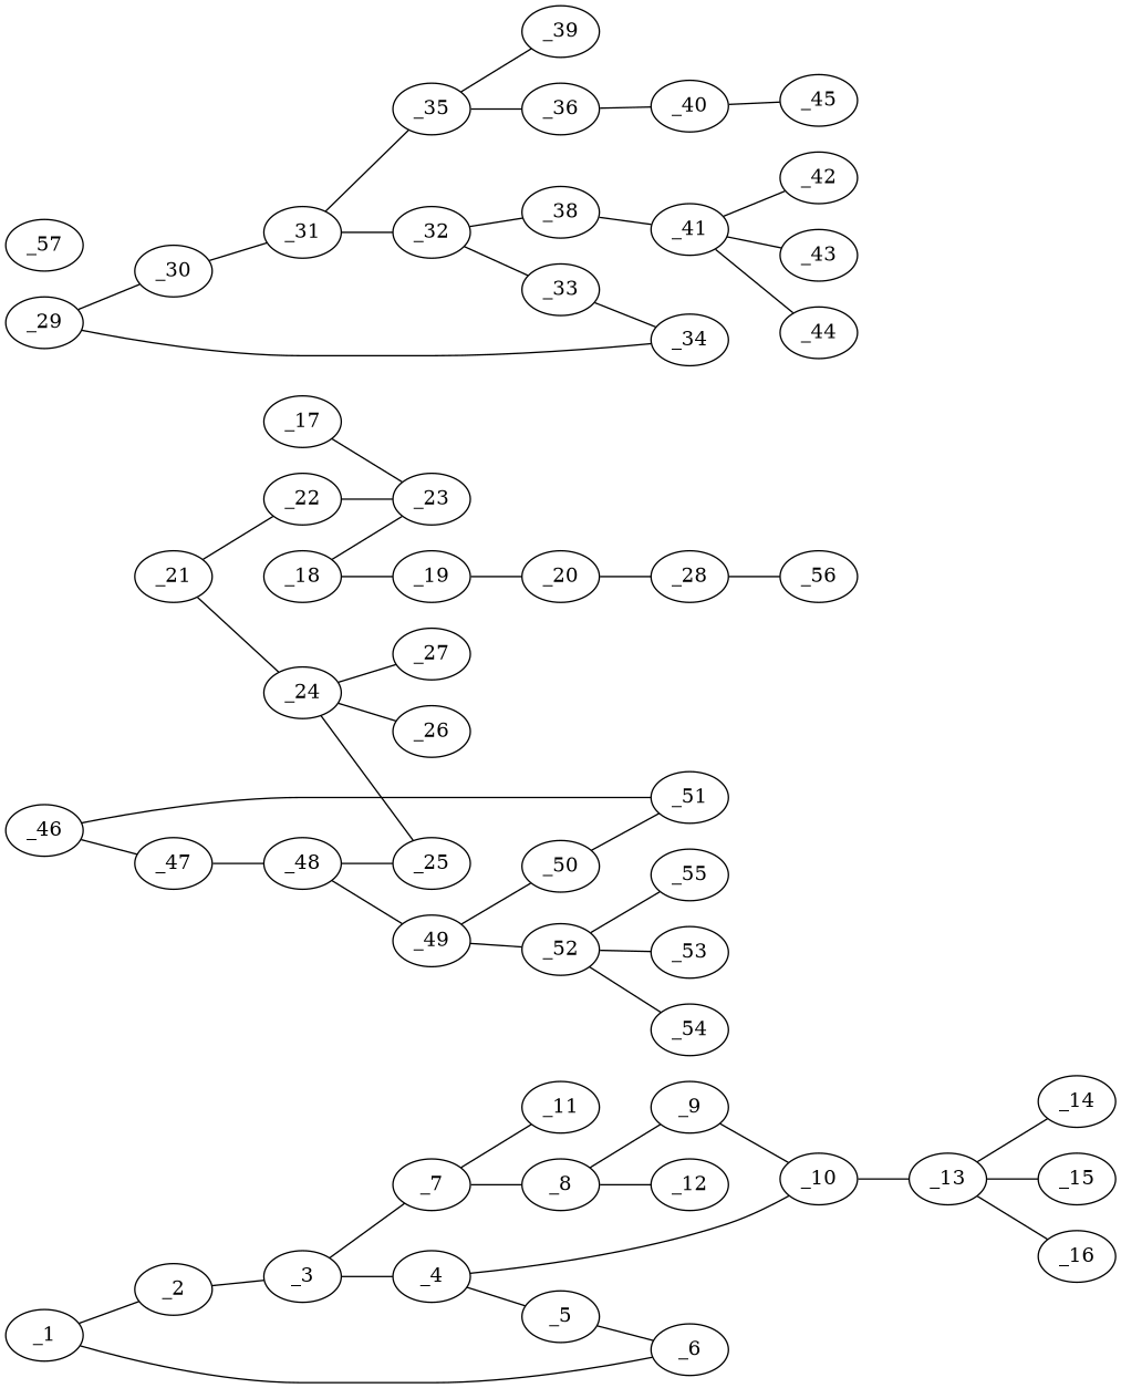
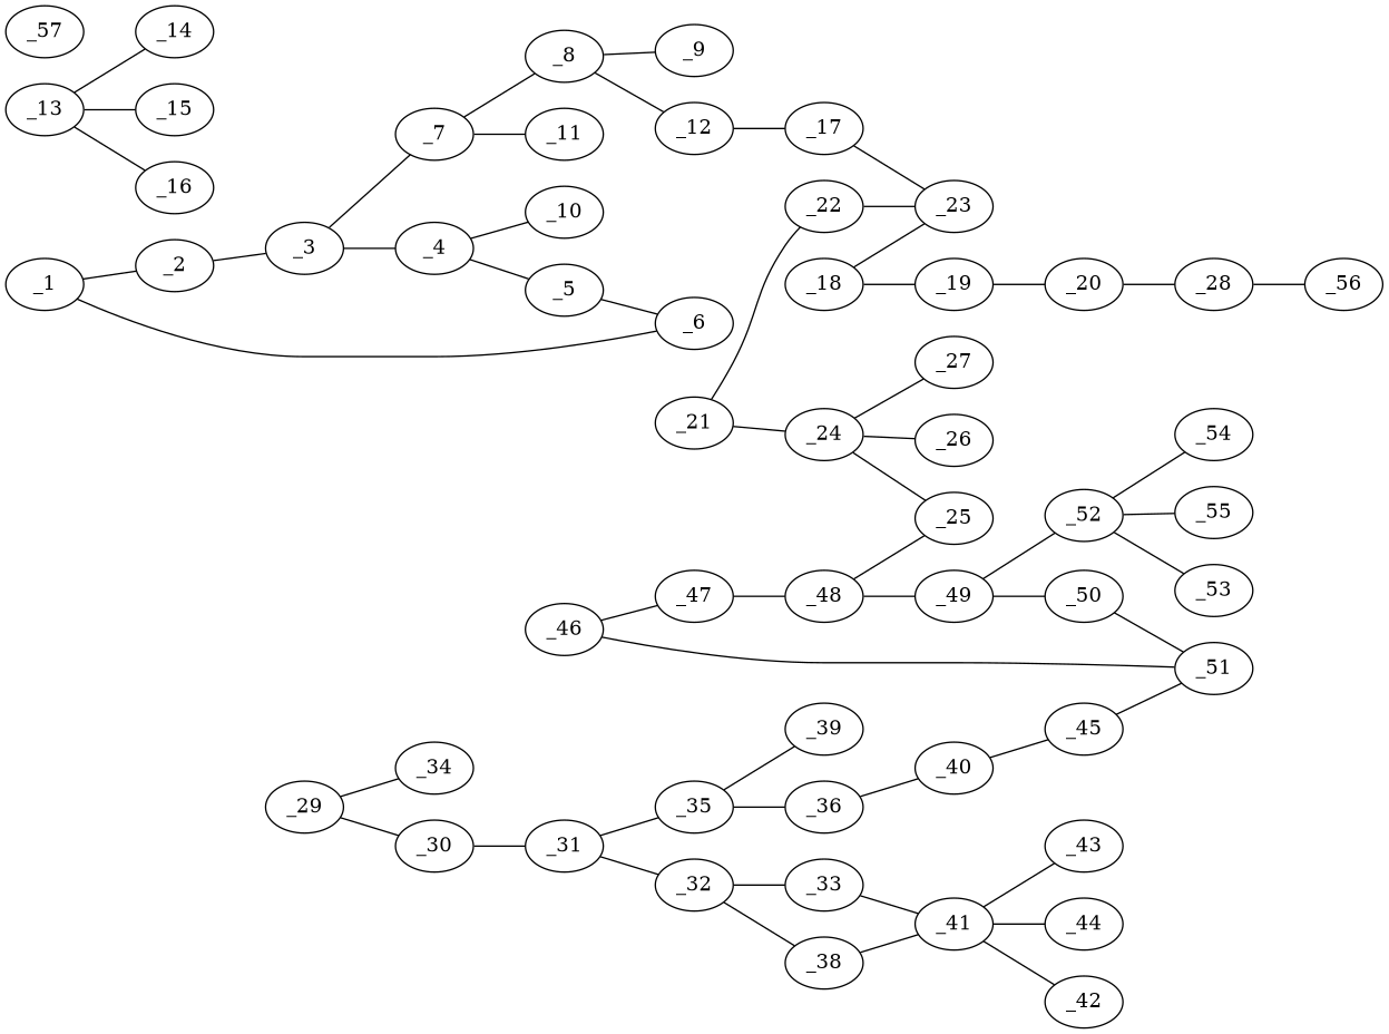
  graph {
    rankdir=LR
    node [charge=0 chem=1 symbol="C  " x=4.5981 y=1.25]
    edge [valence=1]
    _1 [x=2 y=-1.75]
    _2 [chem=4 symbol="N  " x=2.866 y=-1.25]
    _6 [x=2 y=-2.75]
    _3 [x=3.7321 y=-1.75]
    _4 [x=3.7321 y=-2.75]
    _7 [y=-1.25]
    _5 [x=2.866 y=-3.25]
    _10 [y=-3.25]
    _8 [x=5.4641 y=-1.75]
    _11 [chem=2 symbol="O  " y=-0.25]
    _13 [chem=5 symbol="S  " y=-4.25]
    _9 [x=5.4641 y=-2.75]
    _12 [chem=4 symbol="N  " x=6.3301 y=-1.25]
    _14 [chem=2 symbol="O  " y=-5.25]
    _15 [chem=2 symbol="O  " x=3.5981 y=-4.25]
    _16 [chem=2 symbol="O  " x=5.5981 y=-4.25]
    _17 [chem=4 symbol="N  " x=7.1962 y=-1.75]
    _23 [x=8.0622 y=-1.25]
    _18 [x=8.9282 y=-1.75]
    _19 [x=9.7942 y=-1.25]
    _20 [x=9.7942 y=-0.25]
    _28 [x=10.6603 y=0.25]
    _21 [x=8.9282 y=0.25]
    _22 [x=8.0622 y=-0.25]
    _24 [chem=5 symbol="S  " x=8.9282]
    _56 [x=11.5263 y=-0.25]
    _25 [chem=2 symbol="O  " x=8.9282 y=2.25]
    _26 [chem=2 symbol="O  " x=9.9282]
    _27 [chem=2 symbol="O  " x=7.9282]
    _29 [x=20.1865 y=1.75]
    _30 [chem=4 symbol="N  " x=19.3205]
    _34 [x=20.1866 y=2.75]
    _31 [x=18.4545 y=1.75]
    _32 [x=18.4545 y=2.75]
    _35 [x=17.5885]
    _33 [x=19.3205 y=3.25]
    _38 [x=17.5885 y=3.25]
    _36 [x=16.7224 y=1.75]
    _39 [chem=2 symbol="O  " x=17.5885 y=0.25]
    _41 [chem=5 symbol="S  " x=17.5885 y=4.25]
    _40 [chem=4 symbol="N  " x=15.8564]
    _42 [chem=2 symbol="O  " x=17.5885 y=5.25]
    _43 [chem=2 symbol="O  " x=18.5885 y=4.25]
    _44 [chem=2 symbol="O  " x=16.5885 y=4.25]
    _45 [chem=4 symbol="N  " x=14.9904 y=1.75]
    _51 [x=14.1244]
    _46 [x=14.1244 y=0.25]
    _47 [x=13.2583 y=-0.25]
    _48 [x=12.3923 y=0.25]
    _49 [x=12.3923]
    _50 [x=13.2583 y=1.75]
    _52 [chem=5 symbol="S  " x=11.5263 y=1.75]
    _53 [chem=2 symbol="O  " x=12.0263 y=2.616]
    _54 [chem=2 symbol="O  " x=11.0263 y=0.884]
    _55 [chem=2 symbol="O  " x=10.6603 y=2.25]
    _57 [chem=29 symbol="Na " x=22.1866 y=0]
    _1 -- _2
    _1 -- _6 [valence=2]
    _2 -- _3 [valence=2]
    _3 -- _4
    _3 -- _7
    _4 -- _5 [valence=2]
    _4 -- _10
    _7 -- _8 [valence=2]
    _7 -- _11
    _5 -- _6
-   _10 -- _13
    _8 -- _9
    _8 -- _12
    _13 -- _14 [valence=2]
    _13 -- _15 [valence=2]
    _13 -- _16
-   _9 -- _10 [valence=2]
+   _12 -- _17 [valence=2]
    _17 -- _23
    _18 -- _23
    _18 -- _19 [valence=2]
    _19 -- _20
    _20 -- _28
    _28 -- _56
    _21 -- _22
    _21 -- _24
    _22 -- _23 [valence=2]
    _24 -- _25 [valence=2]
    _24 -- _26 [valence=2]
    _24 -- _27
    _29 -- _30 [valence=2]
    _29 -- _34
    _30 -- _31
    _31 -- _32
    _31 -- _35 [valence=2]
    _32 -- _33
    _32 -- _38 [valence=2]
    _35 -- _36
    _35 -- _39
-   _33 -- _34 [valence=2]
+   _33 -- _41 [valence=2]
    _38 -- _41
    _36 -- _40
    _41 -- _42 [valence=2]
    _41 -- _43 [valence=2]
    _41 -- _44
    _40 -- _45 [valence=2]
+   _45 -- _51
    _46 -- _51
    _46 -- _47 [valence=2]
    _47 -- _48
    _48 -- _25
    _48 -- _49 [valence=2]
    _49 -- _50
    _49 -- _52
    _50 -- _51 [valence=2]
    _52 -- _53 [valence=2]
    _52 -- _54 [valence=2]
    _52 -- _55
  }
